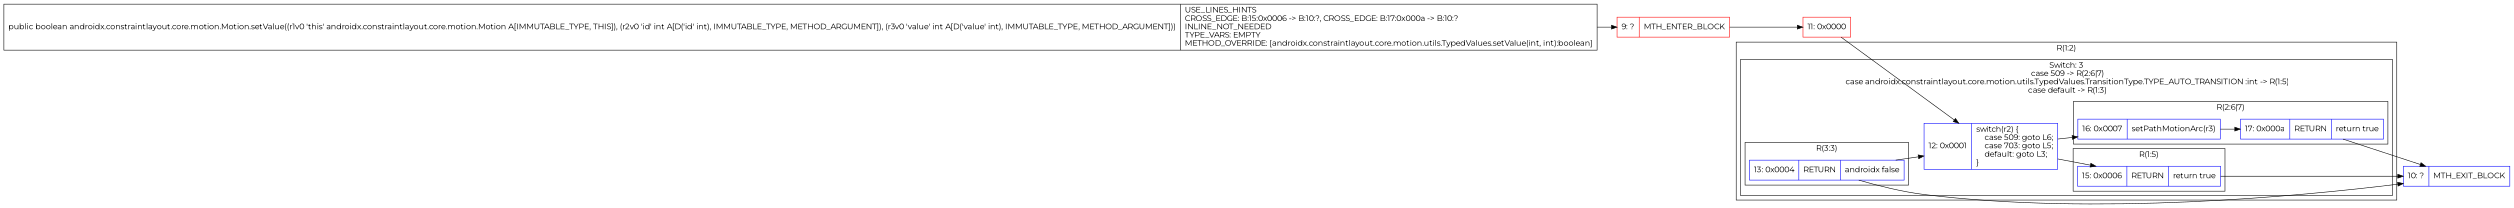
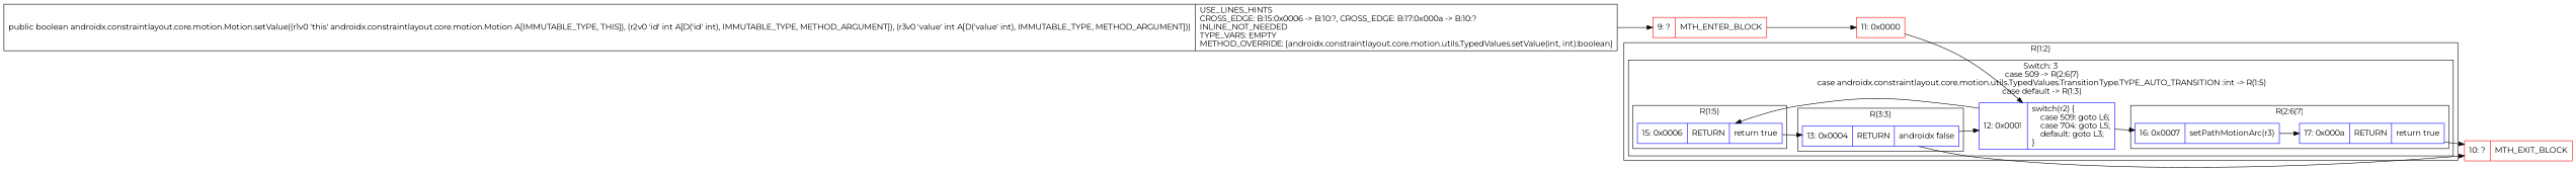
  digraph {
    fontname=Montserrat
    rankdir=LR
    node [color=blue fontname=Montserrat shape=record]
    edge [fontname=Montserrat]
    n1 [label="{16\:\ 0x0007|setPathMotionArc(r3)\l}"]
    n2 [label="{17\:\ 0x000a|RETURN\l|return true\l}"]
    n3 [label="{15\:\ 0x0006|RETURN\l|return true\l}"]
    n4 [label="{13\:\ 0x0004|RETURN\l|androidx false\l}"]
-   n5 [label="{12\:\ 0x0001|switch(r2) \{\l    case 509: goto L6;\l    case 703: goto L5;\l    default: goto L3;\l\}\l}"]
-   n6 [label="{10\:\ ?|MTH_EXIT_BLOCK\l}"]
+   n5 [label="{12\:\ 0x0001|switch(r2) \{\l    case 509: goto L6;\l    case 704: goto L5;\l    default: goto L3;\l\}\l}"]
+   n6 [color=red label="{10\:\ ?|MTH_EXIT_BLOCK\l}"]
    n7 [color=red label="{9\:\ ?|MTH_ENTER_BLOCK\l}"]
    n8 [color=red label="{11\:\ 0x0000}"]
    n9 [label="{public boolean androidx.constraintlayout.core.motion.Motion.setValue((r1v0 'this' androidx.constraintlayout.core.motion.Motion A[IMMUTABLE_TYPE, THIS]), (r2v0 'id' int A[D('id' int), IMMUTABLE_TYPE, METHOD_ARGUMENT]), (r3v0 'value' int A[D('value' int), IMMUTABLE_TYPE, METHOD_ARGUMENT]))  | USE_LINES_HINTS\lCROSS_EDGE: B:15:0x0006 \-\> B:10:?, CROSS_EDGE: B:17:0x000a \-\> B:10:?\lINLINE_NOT_NEEDED\lTYPE_VARS: EMPTY\lMETHOD_OVERRIDE: [androidx.constraintlayout.core.motion.utils.TypedValues.setValue(int, int):boolean]\l}" color=""]
    subgraph cluster_1 {
      label="R(1:2)"
      subgraph cluster_2 {
        label="Switch: 3\n case 509 -> R(2:6|7)\n case androidx.constraintlayout.core.motion.utils.TypedValues.TransitionType.TYPE_AUTO_TRANSITION :int -> R(1:5)\n case default -> R(1:3)"
        n5
        subgraph cluster_3 {
          label="R(2:6|7)"
          n1
          n2
        }
        subgraph cluster_4 {
          label="R(1:5)"
          n3
        }
        subgraph cluster_5 {
          label="R(3:3)"
          n4
        }
      }
    }
    n1 -> n2
    n2 -> n6
-   n3 -> n6
+   n3 -> n4
    n4 -> n5
    n4 -> n6
    n5 -> n1
    n5 -> n3
    n7 -> n8
    n8 -> n5
    n9 -> n7
  }
